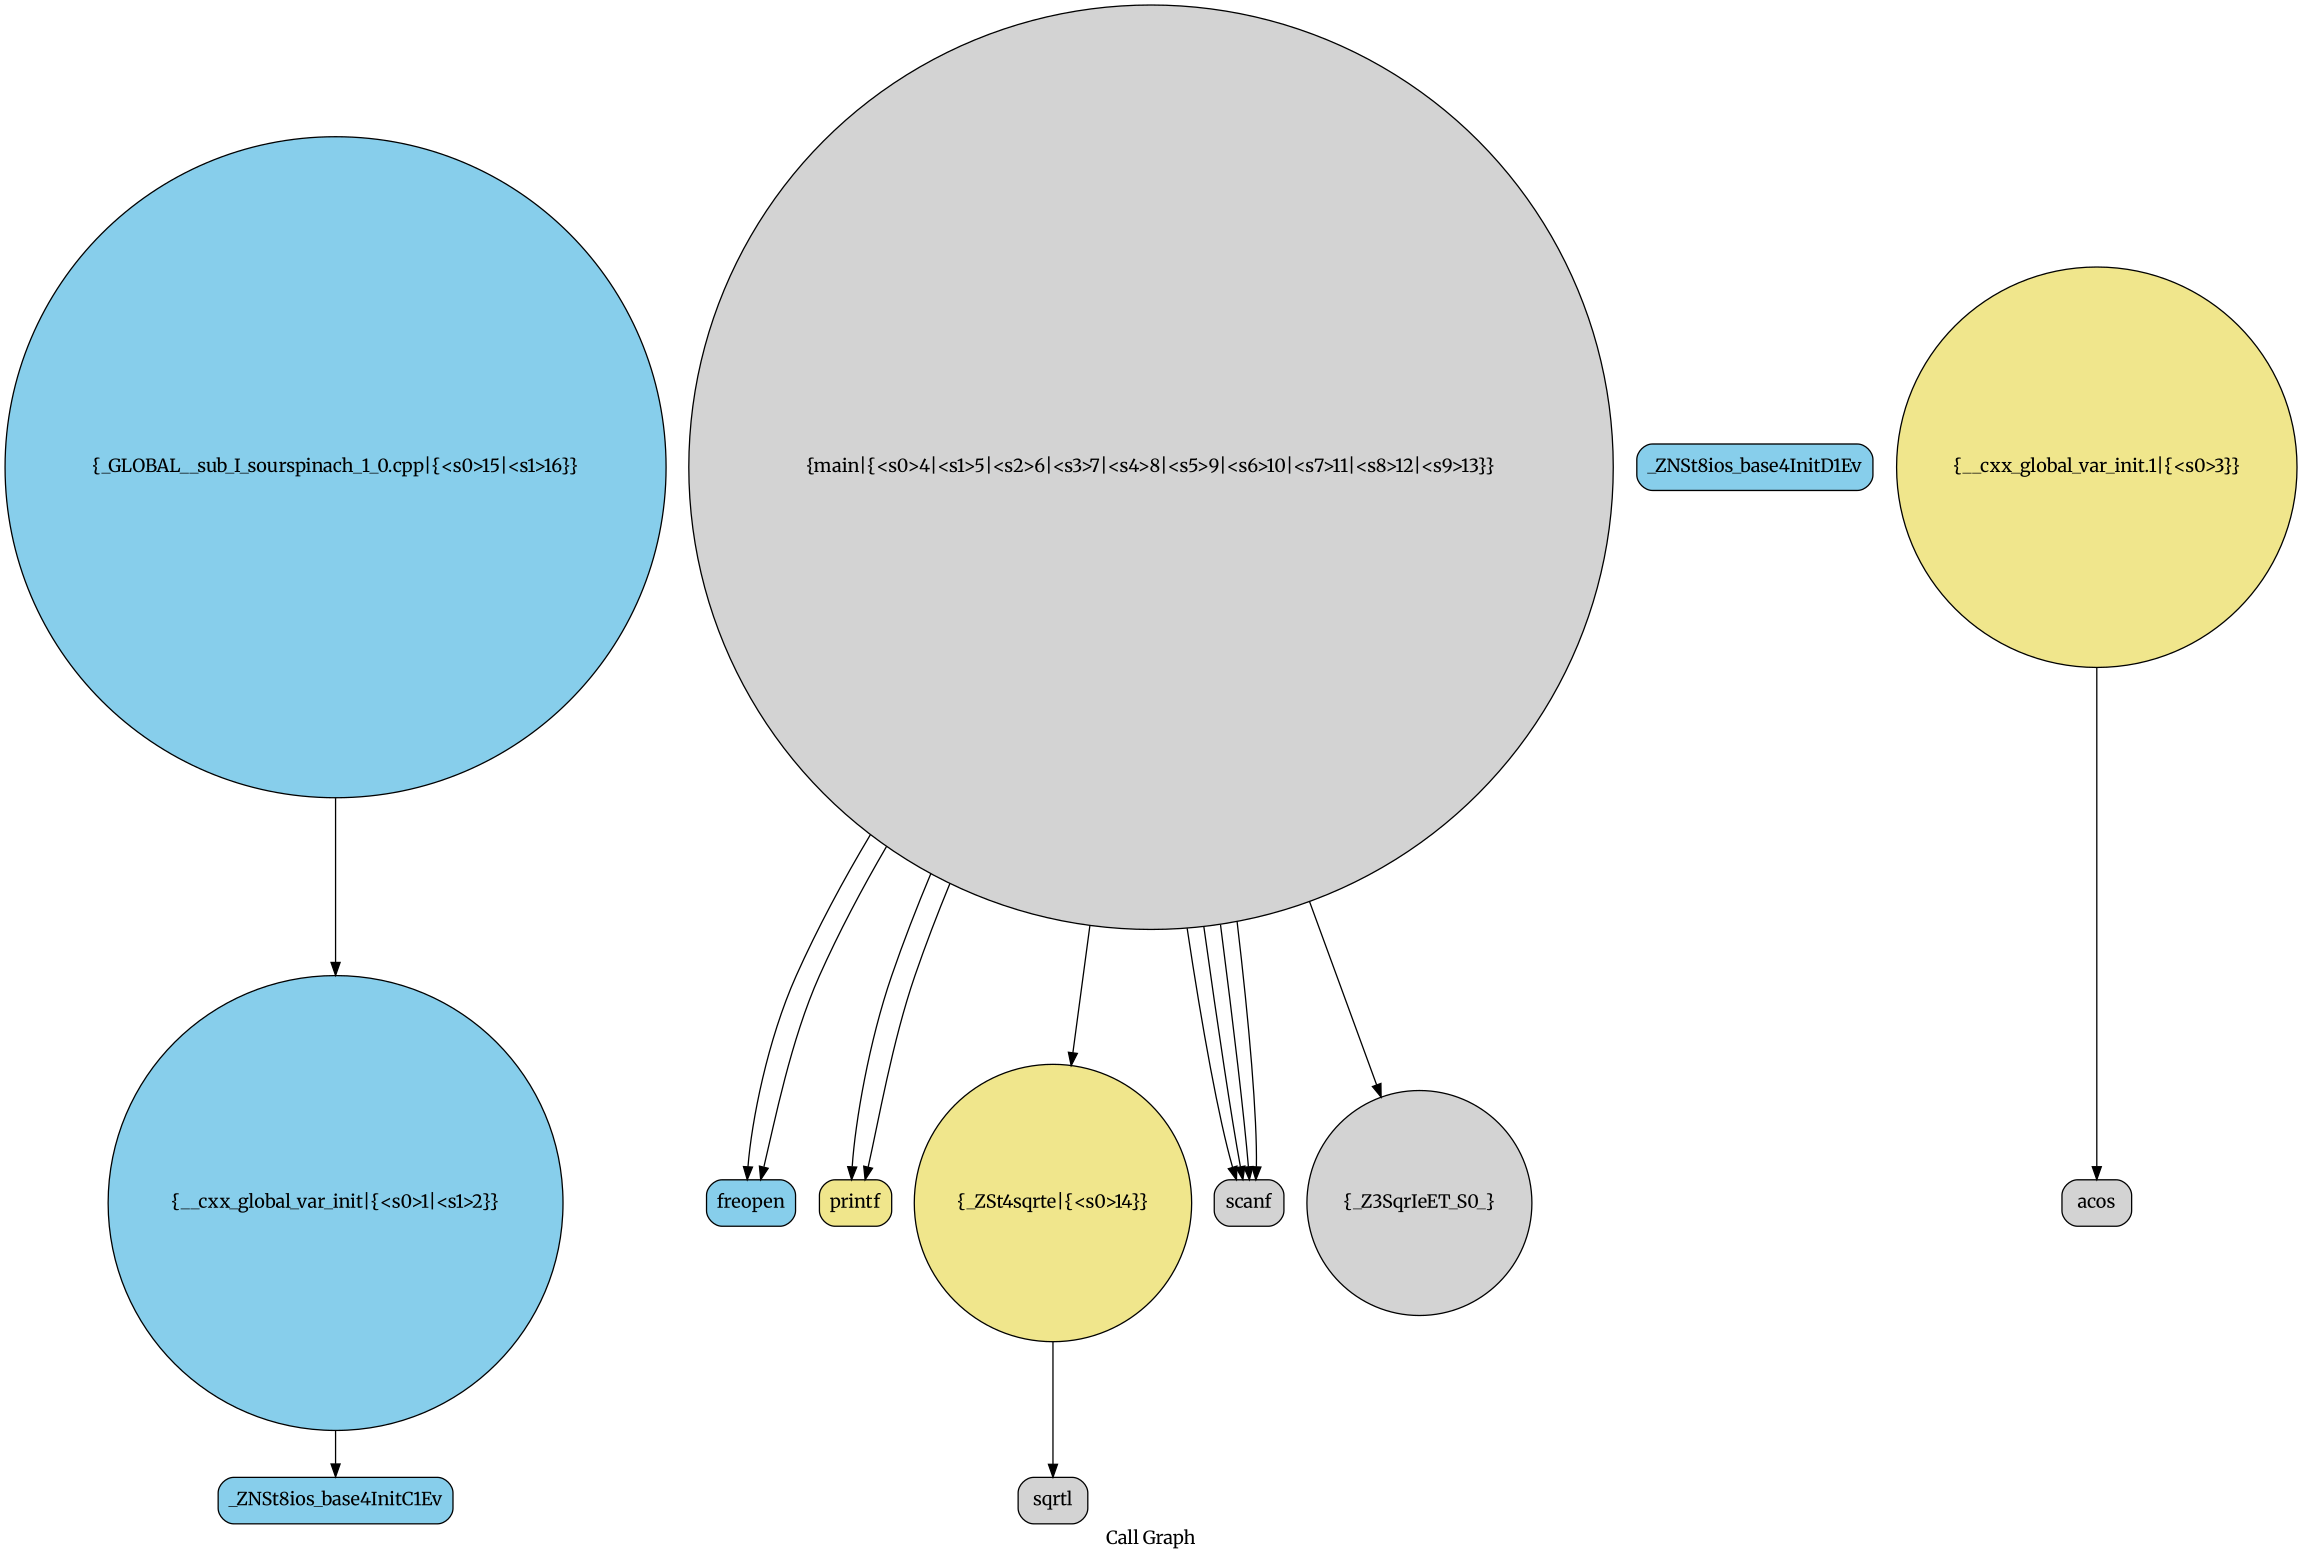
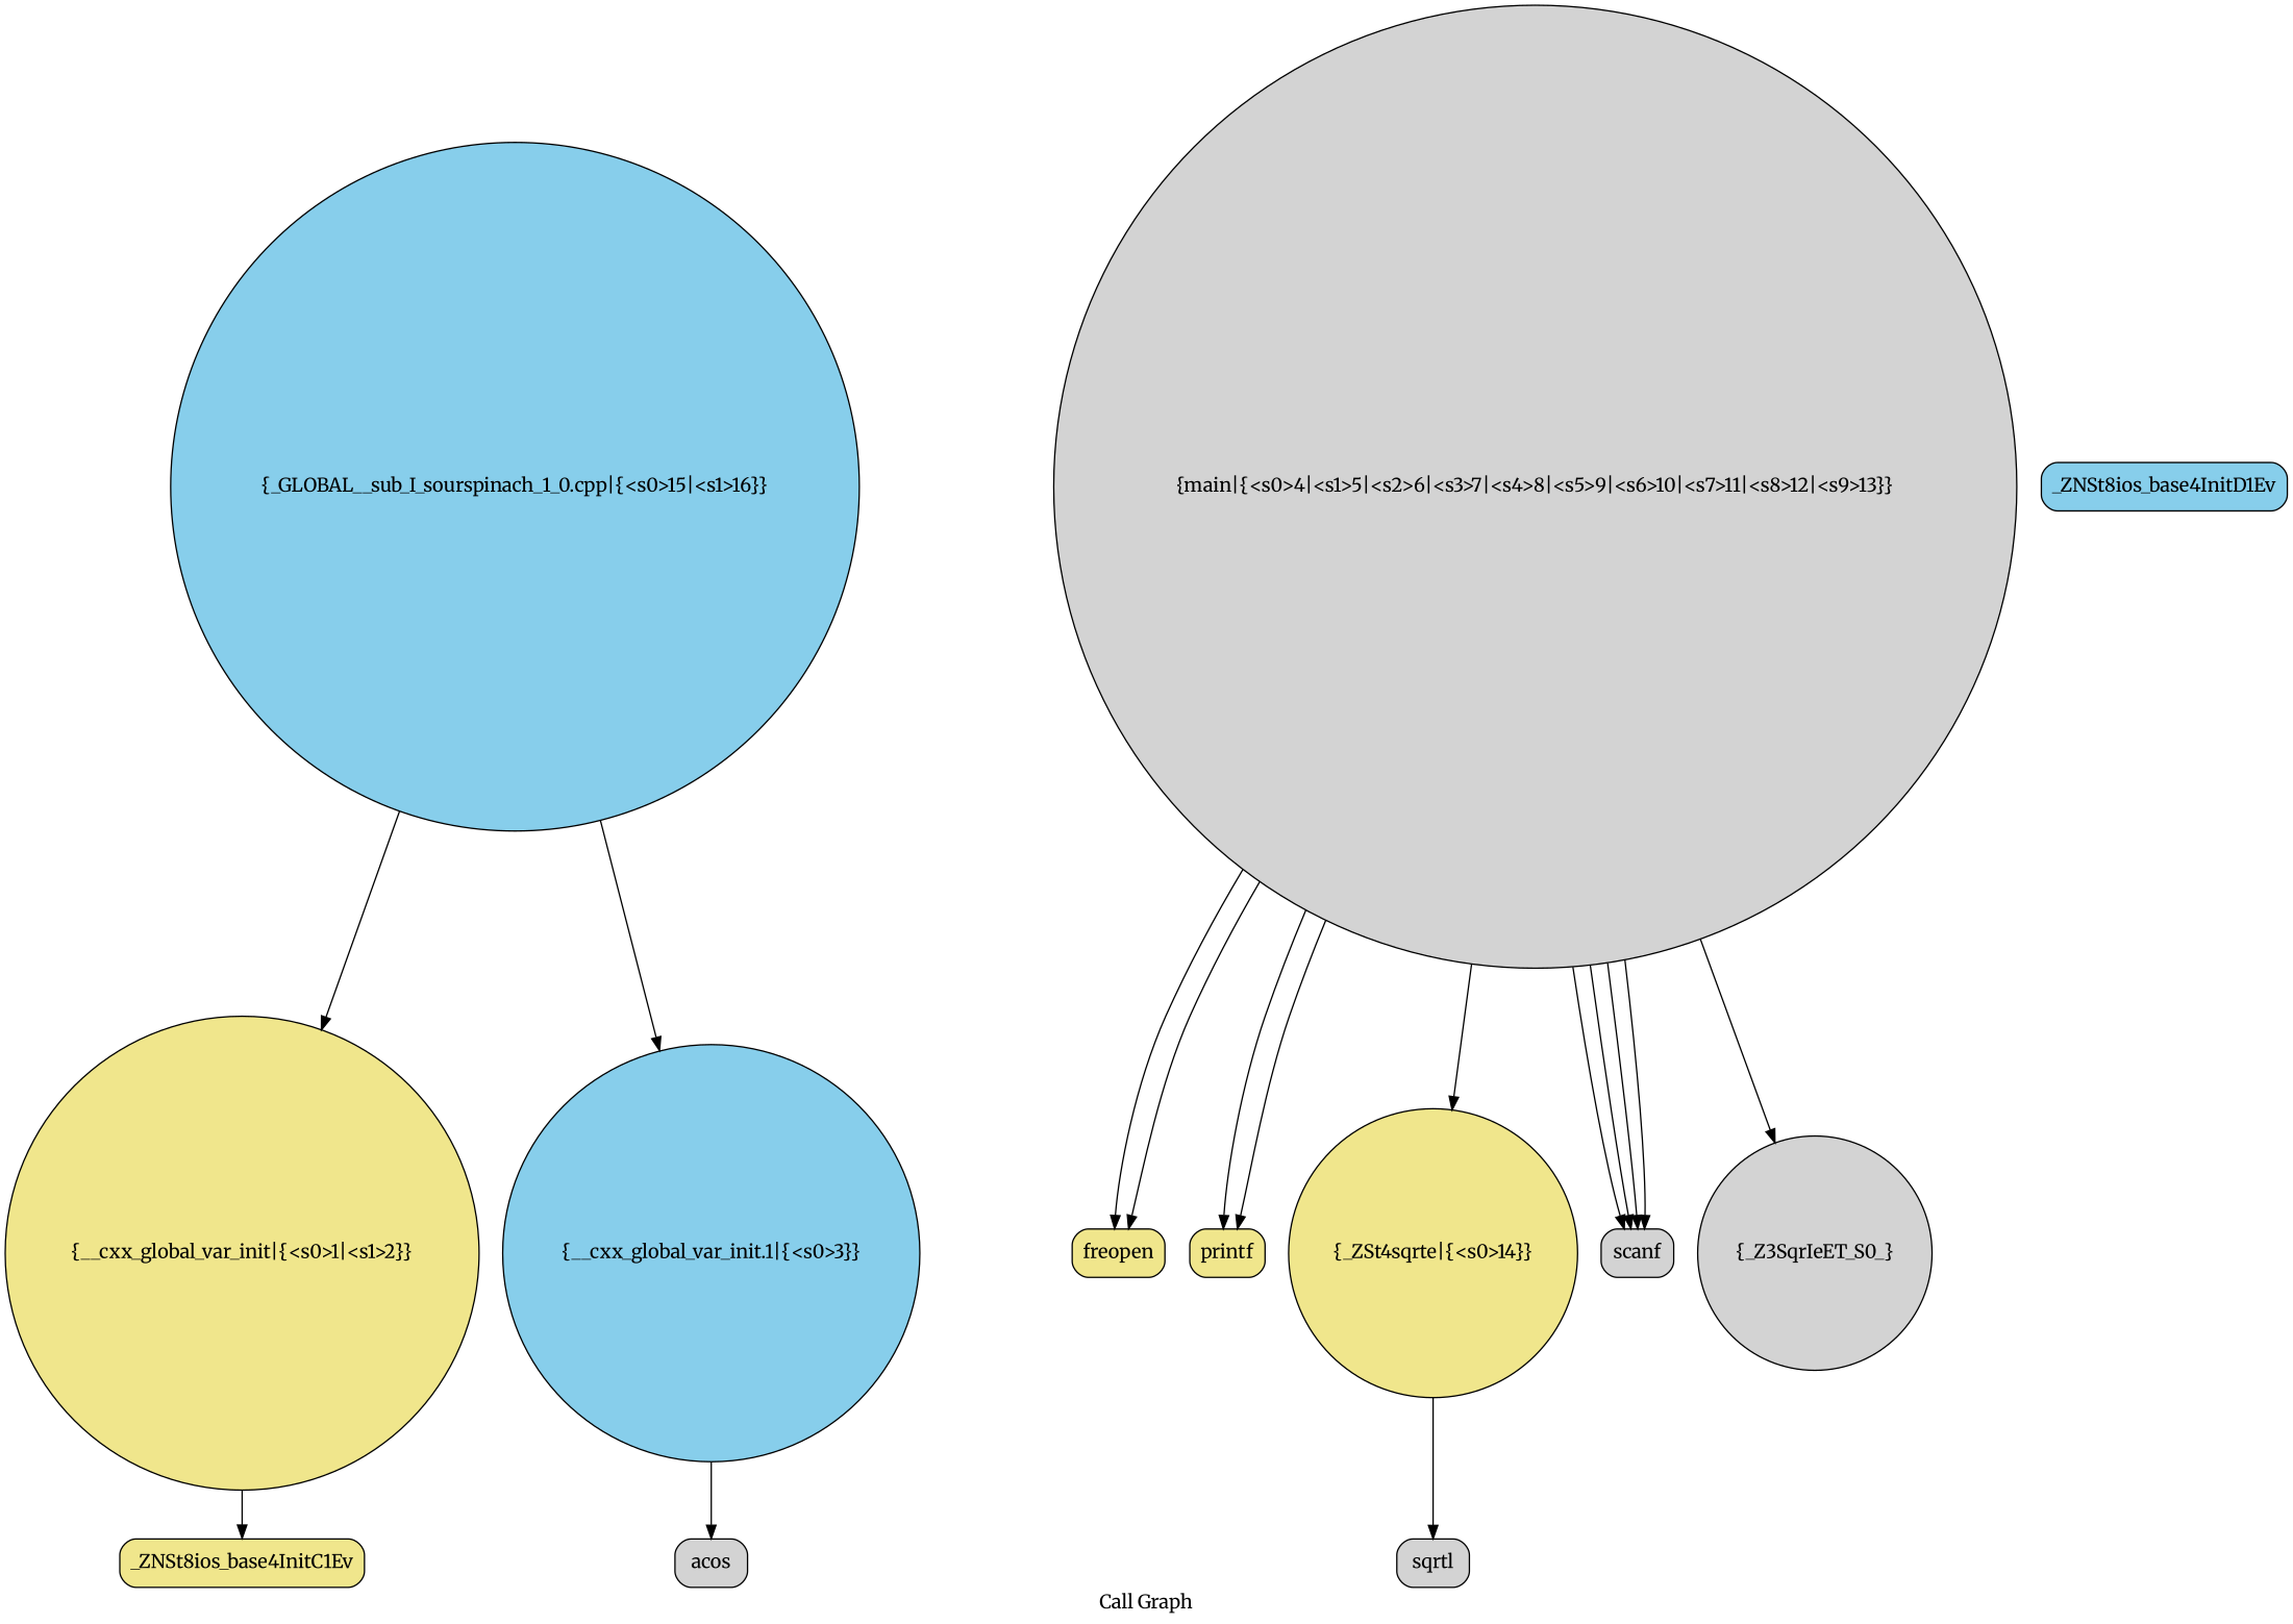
  digraph {
    fontname=Merriweather
    label="Call Graph"
    node [fillcolor=skyblue fontname=Merriweather shape=Mrecord style=filled]
    edge [color=black fontname=Merriweather tailport=s0]
-   n1 [label="{__cxx_global_var_init|{<s0>1|<s1>2}}" shape=circle]
-   n2 [label="{_ZNSt8ios_base4InitC1Ev}"]
-   n3 [label="{freopen}"]
+   n1 [fillcolor=khaki label="{__cxx_global_var_init|{<s0>1|<s1>2}}" shape=circle]
+   n2 [fillcolor=khaki label="{_ZNSt8ios_base4InitC1Ev}"]
+   n3 [fillcolor=khaki label="{freopen}"]
    n4 [label="{_ZNSt8ios_base4InitD1Ev}"]
    n5 [fillcolor=khaki label="{printf}"]
-   n6 [fillcolor=khaki label="{__cxx_global_var_init.1|{<s0>3}}" shape=circle]
+   n6 [label="{__cxx_global_var_init.1|{<s0>3}}" shape=circle]
    n7 [fillcolor=lightgrey label="{acos}"]
    n8 [fillcolor=khaki label="{_ZSt4sqrte|{<s0>14}}" shape=circle]
    n9 [fillcolor=lightgrey label="{sqrtl}"]
    n10 [fillcolor=lightgrey label="{main|{<s0>4|<s1>5|<s2>6|<s3>7|<s4>8|<s5>9|<s6>10|<s7>11|<s8>12|<s9>13}}" shape=circle]
    n11 [fillcolor=lightgrey label="{scanf}"]
    n12 [fillcolor=lightgrey label="{_Z3SqrIeET_S0_}" shape=circle]
    n13 [label="{_GLOBAL__sub_I_sourspinach_1_0.cpp|{<s0>15|<s1>16}}" shape=circle]
    n1 -> n2
    n6 -> n7
    n8 -> n9
    n10 -> n3
    n10 -> n3 [tailport=s1]
    n10 -> n5 [tailport=s3]
    n10 -> n5 [tailport=s9]
    n10 -> n8 [tailport=s8]
    n10 -> n11 [tailport=s2]
    n10 -> n11 [tailport=s4]
    n10 -> n11 [tailport=s5]
    n10 -> n11 [tailport=s6]
    n10 -> n12 [tailport=s7]
    n13 -> n1
+   n13 -> n6 [tailport=s1]
  }
